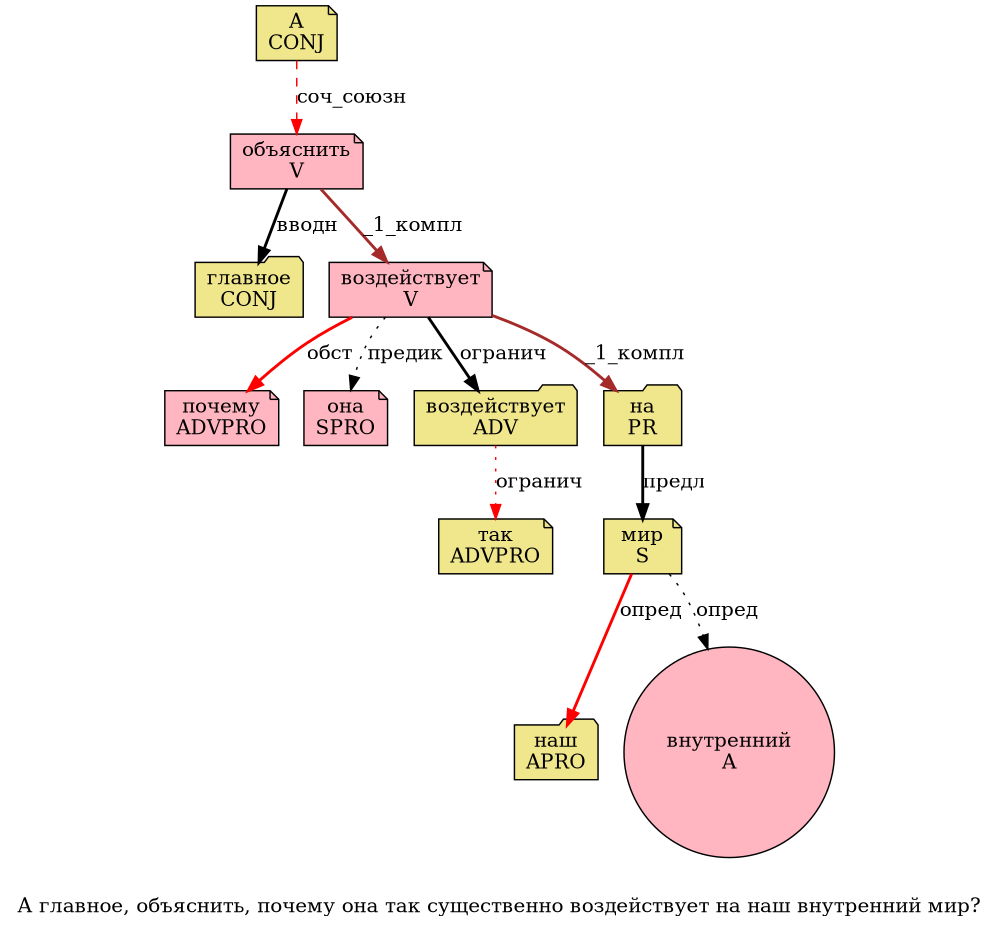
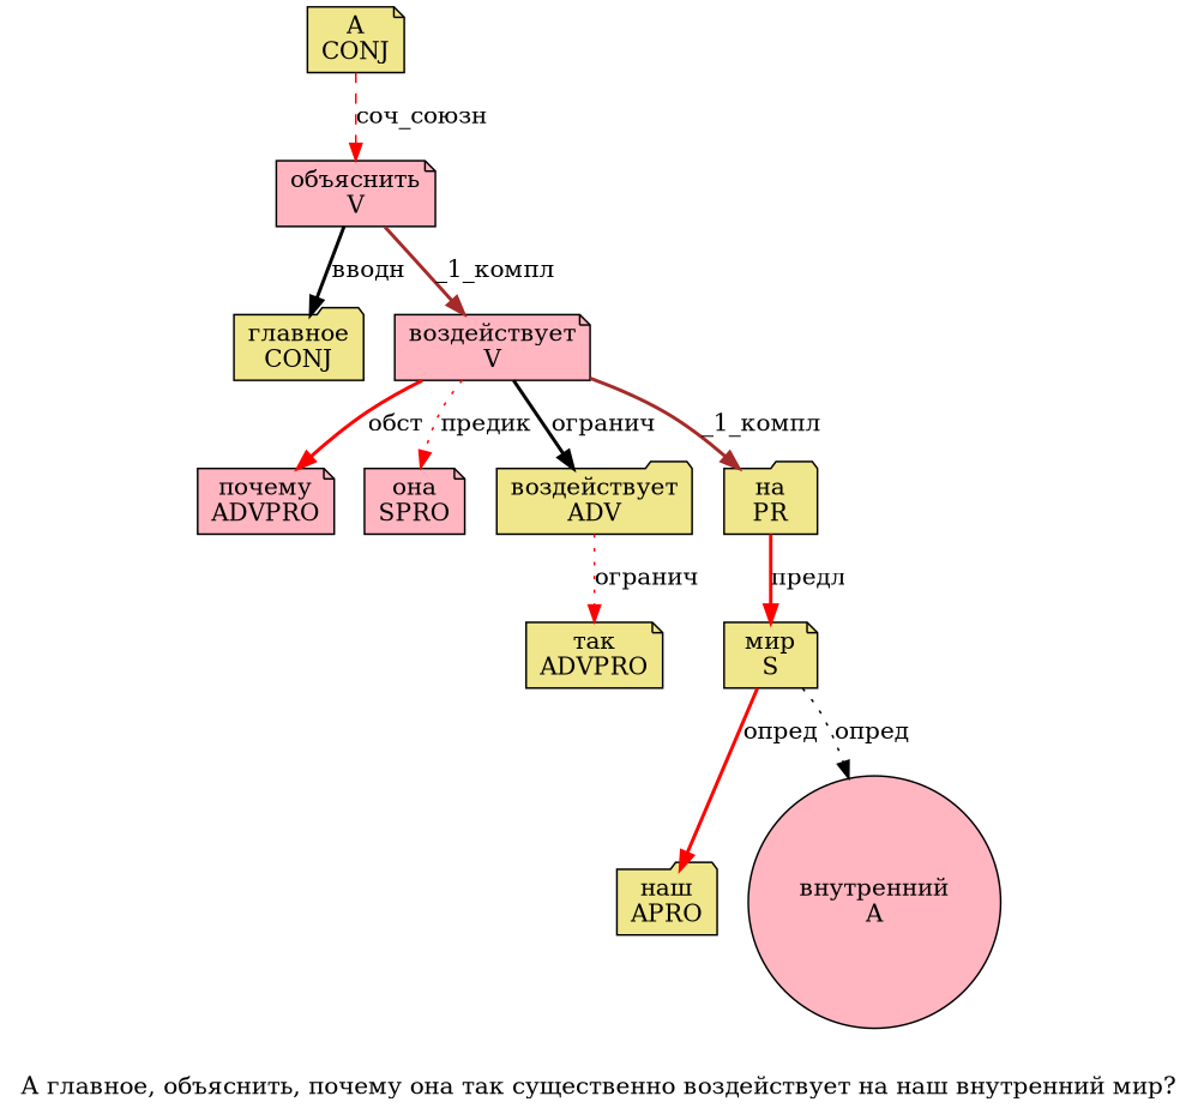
  digraph {
    label="А главное, объяснить, почему она так существенно воздействует на наш внутренний мир?"
    node [fillcolor=khaki penwidth=1 shape=note style=filled]
    edge [color=black style=bold]
    n1 [label="А\nCONJ"]
    n2 [fillcolor=lightpink label="объяснить\nV"]
    n3 [label="главное\nCONJ" shape=folder]
    n4 [fillcolor=lightpink label="воздействует\nV"]
    n5 [fillcolor=lightpink label="почему\nADVPRO"]
    n6 [fillcolor=lightpink label="она\nSPRO"]
    n7 [label="воздействует\nADV" shape=folder]
    n8 [label="на\nPR" shape=folder]
    n9 [label="так\nADVPRO"]
    n10 [label="мир\nS"]
    n11 [label="наш\nAPRO" shape=folder]
    n12 [fillcolor=lightpink label="внутренний\nA" shape=circle]
    n1 -> n2 [color=red label="соч_союзн" style=dashed]
    n2 -> n3 [label="вводн"]
    n2 -> n4 [color=brown label="_1_компл"]
    n4 -> n5 [color=red label="обст"]
-   n4 -> n6 [label="предик" style=dotted]
+   n4 -> n6 [color=red label="предик" style=dotted]
    n4 -> n7 [label="огранич"]
    n4 -> n8 [color=brown label="_1_компл"]
    n7 -> n9 [color=red label="огранич" style=dotted]
-   n8 -> n10 [label="предл"]
+   n8 -> n10 [color=red label="предл"]
    n10 -> n11 [color=red label="опред"]
    n10 -> n12 [label="опред" style=dotted]
  }
